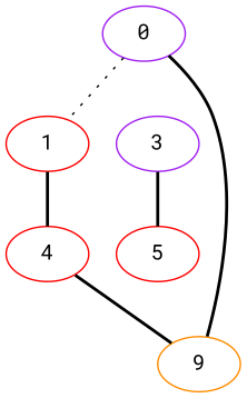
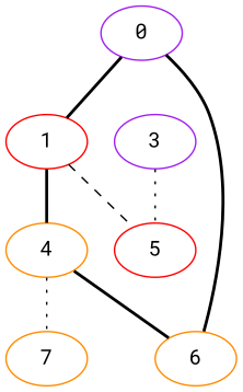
  graph {
    fontname="Roboto Mono"
    node [color=red fontname="Roboto Mono" type=corner]
    edge [fontname="Roboto Mono" frequency=1 style=dotted type0=line]
    0 [color=purple x=364 y=449]
    1 [x=377 y=226]
-   6 [color=darkorange x=145 y=451 label=9]
+   6 [color=darkorange x=145 y=451]
    5 [type=intersection x=306 y=229]
-   4 [type=intersection x=142 y=232]
+   4 [color=darkorange type=intersection x=142 y=232]
    3 [color=purple type=intersection x=220 y=220]
-   0 -- 1 [angle0=-1.51]
+   7 [color=darkorange type=endpoint x=210 y=297]
+   0 -- 1 [angle0=-1.51 style=bold]
    0 -- 6 [angle0=-.01 style=bold]
+   1 -- 5 [angle0=-.04 style=dashed]
    1 -- 4 [angle0=-.15 style=bold]
    4 -- 6 [angle0=1.56 style=bold]
-   3 -- 5 [angle0=.10 style=bold]
+   4 -- 7 [angle0=.76]
+   3 -- 5 [angle0=.10]
  }
